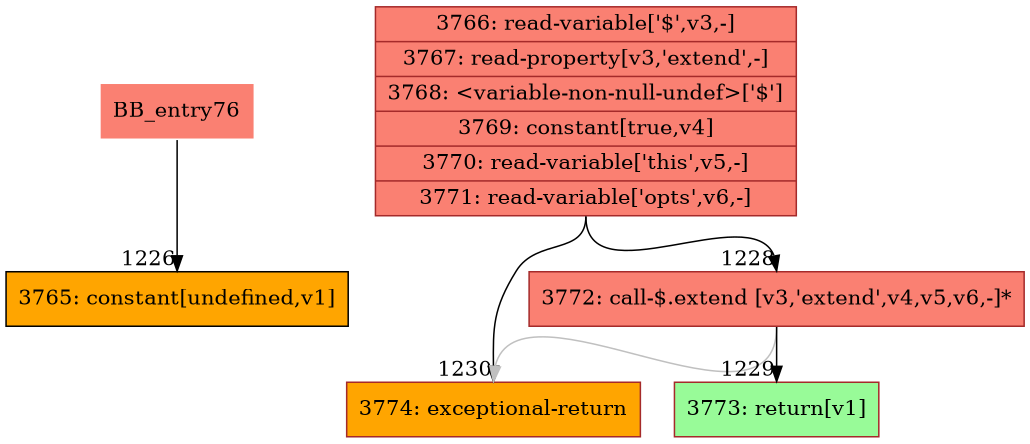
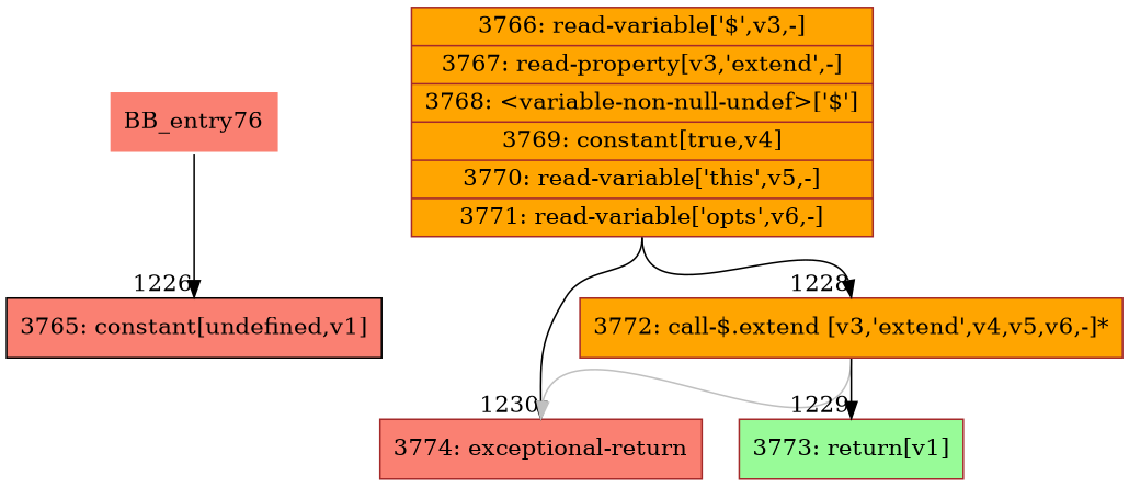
  digraph {
    rankdir=TD
    node [color=brown fillcolor=orange shape=record style=filled]
    edge [headport=n tailport=s]
    n1 [fillcolor=salmon label=BB_entry76 shape=none]
-   n2 [color=black label="{3765: constant[undefined,v1]}"]
-   n3 [fillcolor=salmon label="{3766: read-variable['$',v3,-]|3767: read-property[v3,'extend',-]|3768: \<variable-non-null-undef\>['$']|3769: constant[true,v4]|3770: read-variable['this',v5,-]|3771: read-variable['opts',v6,-]}"]
-   n4 [fillcolor=salmon label="{3772: call-$.extend [v3,'extend',v4,v5,v6,-]*}"]
-   n5 [label="{3774: exceptional-return}"]
+   n2 [color=black fillcolor=salmon label="{3765: constant[undefined,v1]}"]
+   n3 [label="{3766: read-variable['$',v3,-]|3767: read-property[v3,'extend',-]|3768: \<variable-non-null-undef\>['$']|3769: constant[true,v4]|3770: read-variable['this',v5,-]|3771: read-variable['opts',v6,-]}"]
+   n4 [label="{3772: call-$.extend [v3,'extend',v4,v5,v6,-]*}"]
+   n5 [fillcolor=salmon label="{3774: exceptional-return}"]
    n6 [fillcolor=palegreen label="{3773: return[v1]}"]
    n1 -> n2 [headlabel="    1226"]
    n3 -> n4 [headlabel="      1228"]
    n3 -> n5 [color=black headlabel="      1230"]
    n4 -> n5 [color=gray]
    n4 -> n6 [headlabel="      1229"]
  }
